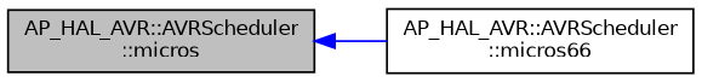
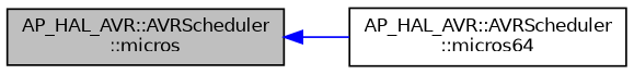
  digraph {
    rankdir=LR
    node [color=black fontname=Helvetica fontsize=10 shape=record style=filled]
    n1 [fillcolor=grey75 fontcolor=black height=0.2 label="AP_HAL_AVR::AVRScheduler\l::micros" width=0.4]
-   n2 [fillcolor=white height=0.2 label="AP_HAL_AVR::AVRScheduler\l::micros66" width=0.4]
+   n2 [fillcolor=white height=0.2 label="AP_HAL_AVR::AVRScheduler\l::micros64" width=0.4]
    n1 -> n2 [color=blue dir=back fontname=Helvetica fontsize=10 labelfontname=Helvetica labelfontsize=10 style=solid]
  }
